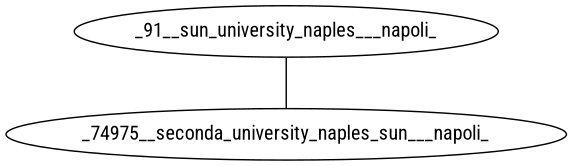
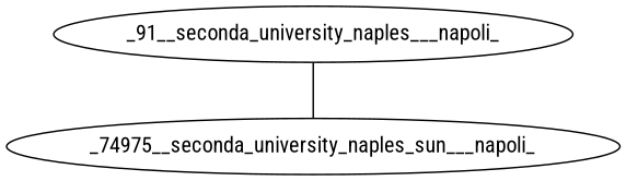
  graph {
    fontname="Roboto Condensed"
    node [fontname="Roboto Condensed"]
-   _91__seconda_university_naples___napoli_ [label=_91__sun_university_naples___napoli_]
+   _91__seconda_university_naples___napoli_
    _74975__seconda_university_naples_sun___napoli_
    _91__seconda_university_naples___napoli_ -- _74975__seconda_university_naples_sun___napoli_ [fontname="Roboto Condensed"]
  }
